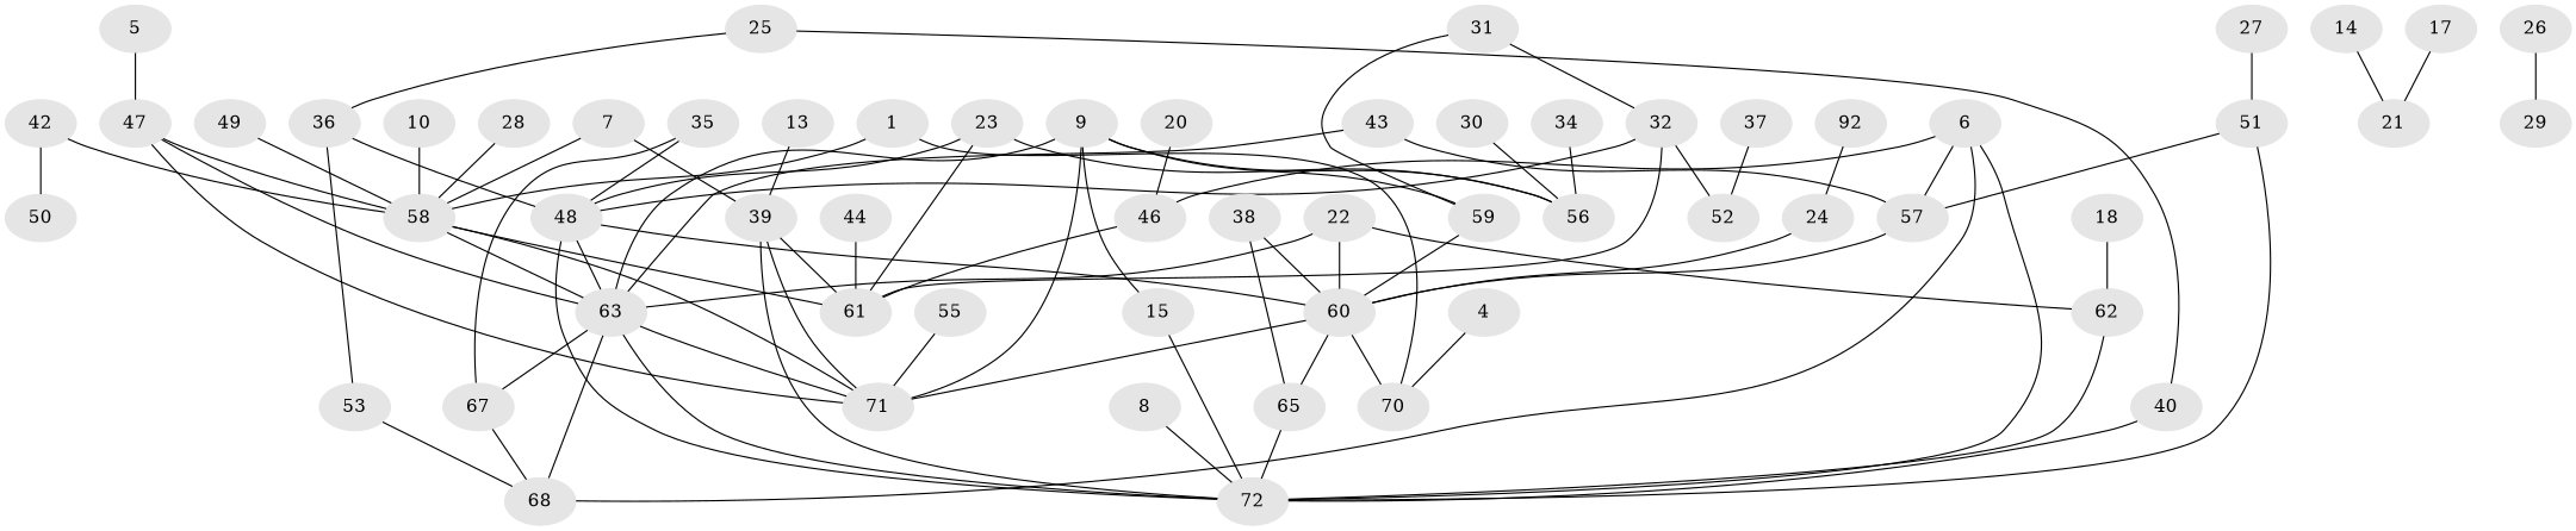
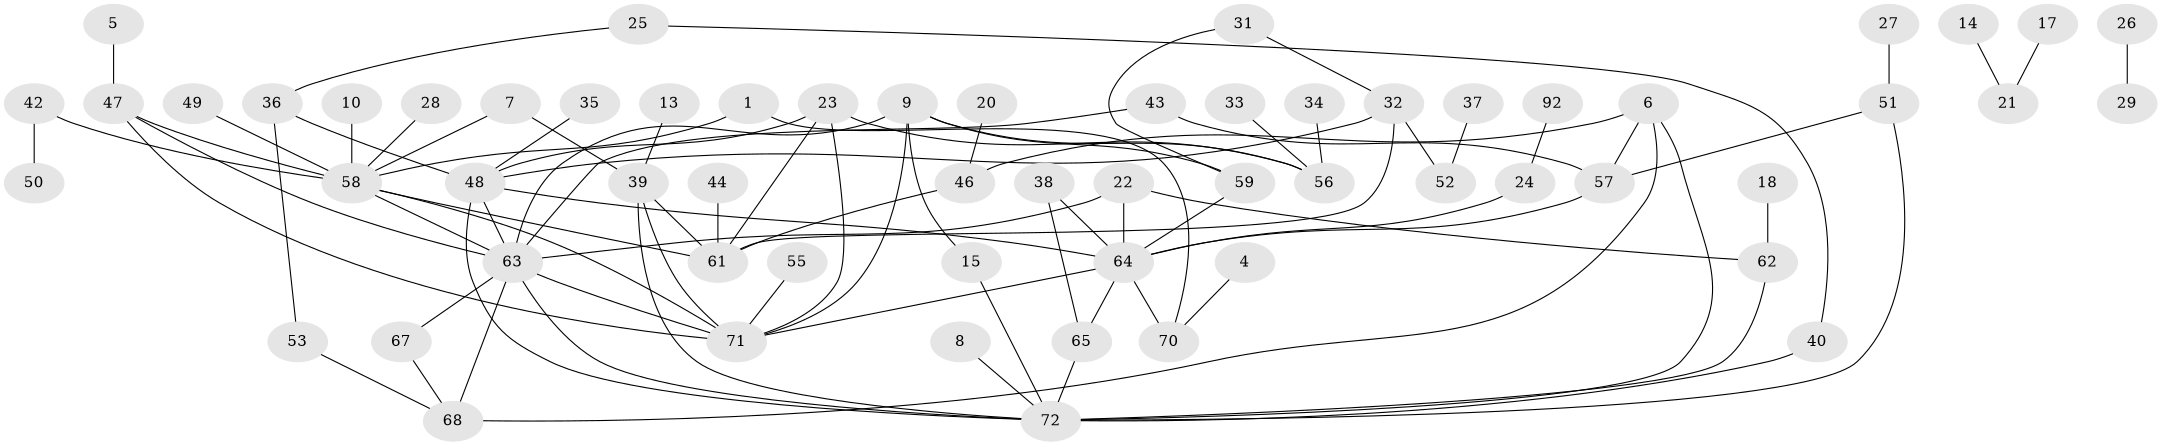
  graph {
    node [color=gray90 style=filled]
    edge [weight=1.0]
    1
    58
    70
    63
    71
    61
    4
    5
    47
    6
    46
    57
    68
    72
-   60
+   60 [label=64]
    7
    39
    8
    9
    15
    56
    59
    67
    10
    n25 [label=92]
    24
    13
    14
    21
    n30 [label=18]
    62
    17
    20
    22
    65
    23
    48
    25
    36
    40
    53
    26
    29
    27
    51
    28
    31
    32
    52
-   33 [label=30]
+   33
    34
    35
    37
    38
    42
    50
    43
    44
    49
    55
    1 -- 58
    1 -- 70
    58 -- 63
    58 -- 71
    58 -- 61
    63 -- 71
    63 -- 68
    63 -- 72
    63 -- 67
    4 -- 70
    5 -- 47
    47 -- 58
    47 -- 63
    47 -- 71
    6 -- 46
    6 -- 57
    6 -- 68
    6 -- 72
    46 -- 61
    57 -- 60
    60 -- 70 [weight=2.0]
    60 -- 71
    60 -- 65
    7 -- 58
    7 -- 39
    39 -- 71
    39 -- 61
    39 -- 72
    8 -- 72
    9 -- 63
    9 -- 71
    9 -- 15
    9 -- 56
    9 -- 59
    15 -- 72
    59 -- 60
    67 -- 68
    10 -- 58
    n25 -- 24
    24 -- 60
    13 -- 39
    14 -- 21
    n30 -- 62
    62 -- 72
    17 -- 21
    20 -- 46
    22 -- 63
    22 -- 60
    22 -- 62
    65 -- 72
+   23 -- 71
    23 -- 61
    23 -- 56
    23 -- 48
    48 -- 63
    48 -- 72
    48 -- 60
    25 -- 36
    25 -- 40
    36 -- 48
    36 -- 53
    40 -- 72
    53 -- 68
    26 -- 29
    27 -- 51
    51 -- 57
    51 -- 72
    28 -- 58
    31 -- 59
    31 -- 32
    32 -- 61
    32 -- 48
    32 -- 52
    33 -- 56
    34 -- 56
-   35 -- 67
    35 -- 48
    37 -- 52
    38 -- 60
    38 -- 65
    42 -- 58
    42 -- 50
    43 -- 63
    43 -- 57
    44 -- 61
    49 -- 58
    55 -- 71
  }
